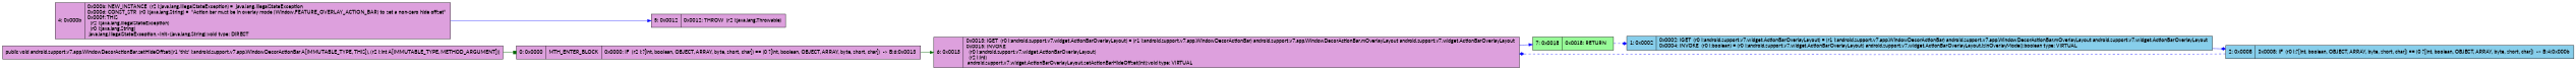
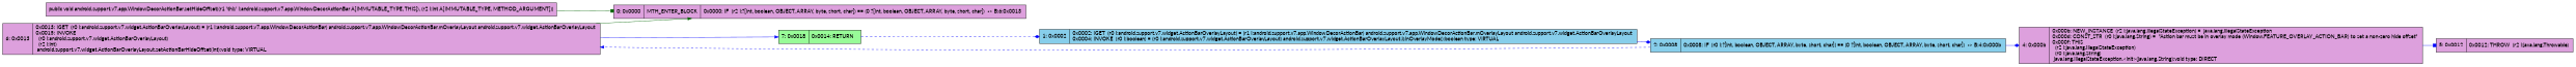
  digraph {
    fontname=Lato
    rankdir=LR
    node [fillcolor=plum fontname=Lato shape=record style=filled]
    edge [arrowhead=diamond color=blue fontname=Lato]
    n1 [label="{0\:\ 0x0000|MTH_ENTER_BLOCK\l|0x0000: IF  (r2 I:?[int, boolean, OBJECT, ARRAY, byte, short, char]) == (0 ?[int, boolean, OBJECT, ARRAY, byte, short, char])  \-\> B:6:0x0013 \l}"]
    n2 [label="{6\:\ 0x0013|0x0013: IGET  (r0 I:android.support.v7.widget.ActionBarOverlayLayout) = (r1 I:android.support.v7.app.WindowDecorActionBar) android.support.v7.app.WindowDecorActionBar.mOverlayLayout android.support.v7.widget.ActionBarOverlayLayout \l0x0015: INVOKE  \l  (r0 I:android.support.v7.widget.ActionBarOverlayLayout)\l  (r2 I:int)\l android.support.v7.widget.ActionBarOverlayLayout.setActionBarHideOffset(int):void type: VIRTUAL \l}"]
    n3 [fillcolor=skyblue label="{1\:\ 0x0002|0x0002: IGET  (r0 I:android.support.v7.widget.ActionBarOverlayLayout) = (r1 I:android.support.v7.app.WindowDecorActionBar) android.support.v7.app.WindowDecorActionBar.mOverlayLayout android.support.v7.widget.ActionBarOverlayLayout \l0x0004: INVOKE  (r0 I:boolean) = (r0 I:android.support.v7.widget.ActionBarOverlayLayout) android.support.v7.widget.ActionBarOverlayLayout.isInOverlayMode():boolean type: VIRTUAL \l}"]
    n4 [fillcolor=skyblue label="{2\:\ 0x0008|0x0008: IF  (r0 I:?[int, boolean, OBJECT, ARRAY, byte, short, char]) == (0 ?[int, boolean, OBJECT, ARRAY, byte, short, char])  \-\> B:4:0x000b \l}"]
-   n5 [fillcolor=palegreen label="{7\:\ 0x0018|0x0018: RETURN   \l}"]
+   n5 [fillcolor=palegreen label="{7\:\ 0x0018|0x0014: RETURN   \l}"]
    n6 [label="{4\:\ 0x000b|0x000b: NEW_INSTANCE  (r2 I:java.lang.IllegalStateException) =  java.lang.IllegalStateException \l0x000d: CONST_STR  (r0 I:java.lang.String) =  \"Action bar must be in overlay mode (Window.FEATURE_OVERLAY_ACTION_BAR) to set a non\-zero hide offset\" \l0x000f: THIS  \l  (r2 I:java.lang.IllegalStateException)\l  (r0 I:java.lang.String)\l java.lang.IllegalStateException.\<init\>(java.lang.String):void type: DIRECT \l}"]
    n7 [label="{5\:\ 0x0012|0x0012: THROW  (r2 I:java.lang.Throwable) \l}"]
    n8 [label="{public void android.support.v7.app.WindowDecorActionBar.setHideOffset((r1 'this' I:android.support.v7.app.WindowDecorActionBar A[IMMUTABLE_TYPE, THIS]), (r2 I:int A[IMMUTABLE_TYPE, METHOD_ARGUMENT])) }"]
-   n1 -> n2 [arrowhead=normal color=darkgreen]
+   n2 -> n1 [arrowhead=normal color=darkgreen]
    n2 -> n5 [arrowhead=normal]
    n3 -> n4
-   n4 -> n2 [style=dashed]
+   n4 -> n2 [arrowhead=normal style=dashed]
+   n4 -> n6
    n5 -> n3 [style=dashed]
-   n6 -> n7 [arrowhead=normal]
+   n6 -> n7 [arrowhead=box]
    n8 -> n1 [arrowhead=box color=darkgreen]
  }
